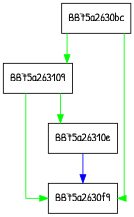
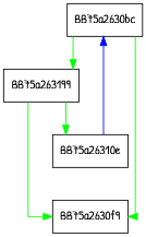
  digraph {
    fontname="Patrick Hand"
    splines=ortho
    node [fontname="Patrick Hand" shape=box]
    edge [color=green fontname="Patrick Hand"]
    BB75a2630bc
-   BB75a263109
+   BB75a263109 [label=BB75a263199]
    BB75a2630f9
    BB75a26310e
    BB75a2630bc -> BB75a263109
    BB75a2630bc -> BB75a2630f9
    BB75a263109 -> BB75a2630f9
    BB75a263109 -> BB75a26310e
-   BB75a26310e -> BB75a2630f9 [color=blue]
+   BB75a26310e -> BB75a2630bc [color=blue]
  }
